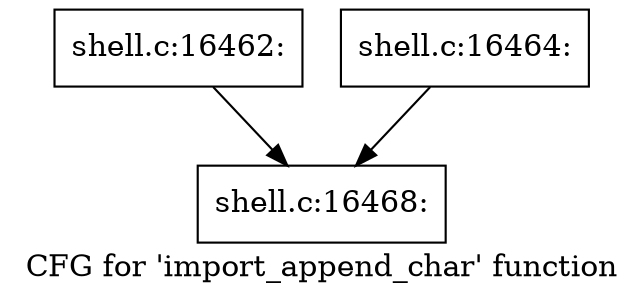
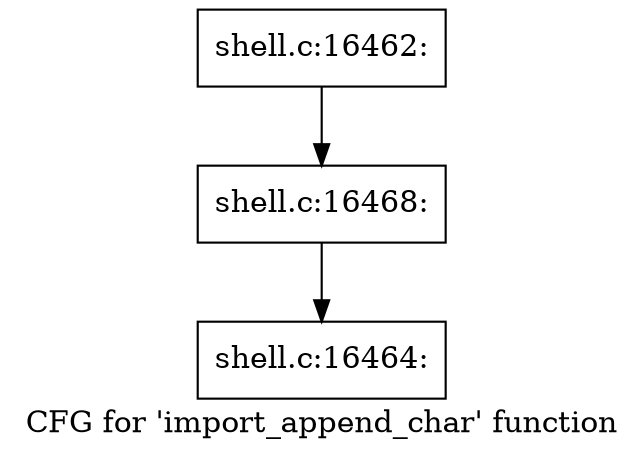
  digraph {
    label="CFG for 'import_append_char' function"
    node [shape=record]
    n1 [label="{shell.c:16462:}"]
    n2 [label="{shell.c:16468:}"]
    n3 [label="{shell.c:16464:}"]
    n1 -> n2
-   n3 -> n2
+   n2 -> n3
  }
